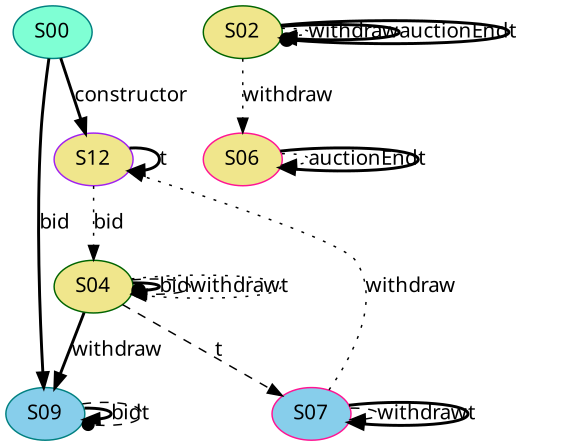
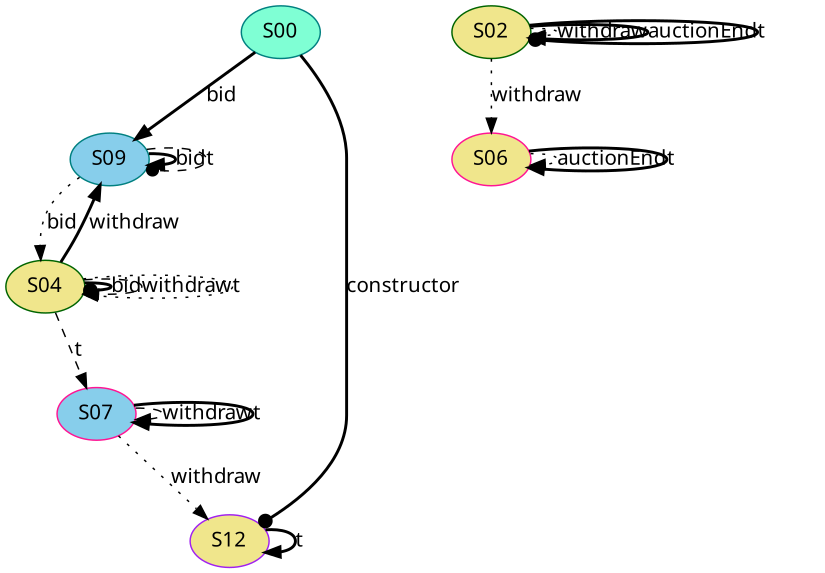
  digraph {
    fontname="Noto Sans"
    node [color=teal fillcolor=khaki fontname="Noto Sans" style=filled]
    edge [arrowhead=normal color=black fontname="Noto Sans" style=bold]
    S00 [fillcolor=aquamarine]
    S09 [fillcolor=skyblue]
    S12 [color=purple]
    S04 [color=darkgreen]
    S07 [color=deeppink fillcolor=skyblue]
    S02 [color=darkgreen]
    S06 [color=deeppink]
    S00 -> S09 [label=bid]
-   S00 -> S12 [label=constructor]
+   S00 -> S12 [arrowhead=dot label=constructor]
    S09 -> S09 [label=bid]
    S09 -> S09 [arrowhead=dot label=t style=dashed]
-   S12 -> S04 [label=bid style=dotted]
+   S09 -> S04 [label=bid style=dotted]
    S12 -> S12 [label=t]
    S04 -> S09 [label=withdraw]
    S04 -> S04 [arrowhead=dot label=bid]
    S04 -> S04 [label=withdraw style=dashed]
    S04 -> S04 [label=t style=dotted]
    S04 -> S07 [label=t style=dashed]
    S07 -> S12 [label=withdraw style=dotted]
    S07 -> S07 [label=withdraw style=dashed]
    S07 -> S07 [label=t]
    S02 -> S02 [label=withdraw style=dotted]
    S02 -> S02 [label=auctionEnd]
    S02 -> S02 [arrowhead=dot label=t]
    S02 -> S06 [label=withdraw style=dotted]
    S06 -> S06 [label=auctionEnd style=dotted]
    S06 -> S06 [label=t]
  }
